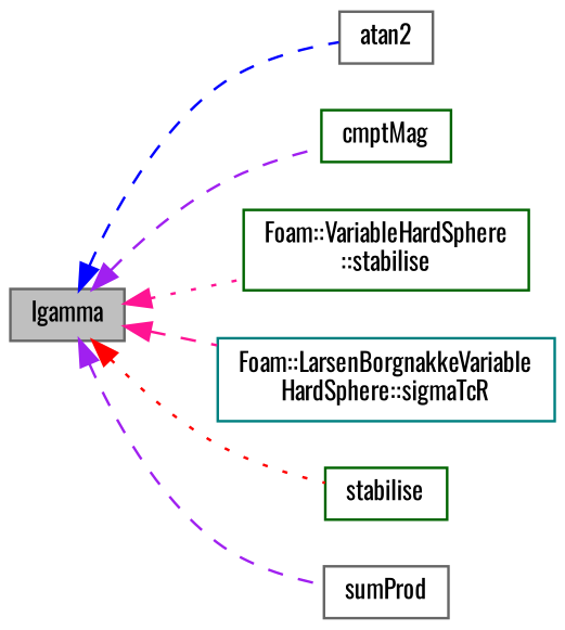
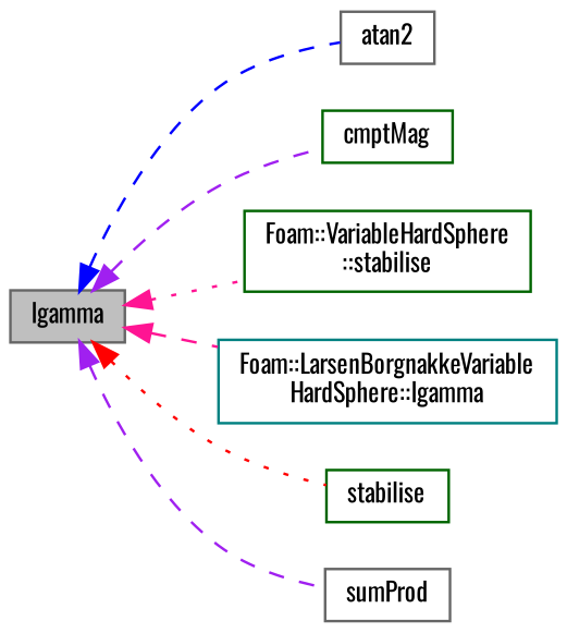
  digraph {
    fontname=Oswald
    rankdir=LR
    node [color=gray40 fontname=Oswald fontsize=10 shape=record]
    edge [color=purple dir=back fontname=Oswald fontsize=10 labelfontname=Helvetica labelfontsize=10 style=dashed]
    n1 [fillcolor=grey75 fontcolor=black height=0.2 label=lgamma style=filled width=0.4]
    n2 [height=0.2 label=atan2 width=0.4]
    n3 [color=darkgreen height=0.2 label=cmptMag width=0.4]
    n4 [color=darkgreen height=0.2 label="Foam::VariableHardSphere\l::stabilise" width=0.4]
-   n5 [color=teal height=0.2 label="Foam::LarsenBorgnakkeVariable\lHardSphere::sigmaTcR" width=0.4]
+   n5 [color=teal height=0.2 label="Foam::LarsenBorgnakkeVariable\lHardSphere::lgamma" width=0.4]
    n6 [color=darkgreen height=0.2 label=stabilise width=0.4]
    n7 [height=0.2 label=sumProd width=0.4]
    n1 -> n2 [color=blue]
    n1 -> n3
    n1 -> n4 [color=deeppink style=dotted]
    n1 -> n5 [color=deeppink]
    n1 -> n6 [color=red style=dotted]
    n1 -> n7
  }
